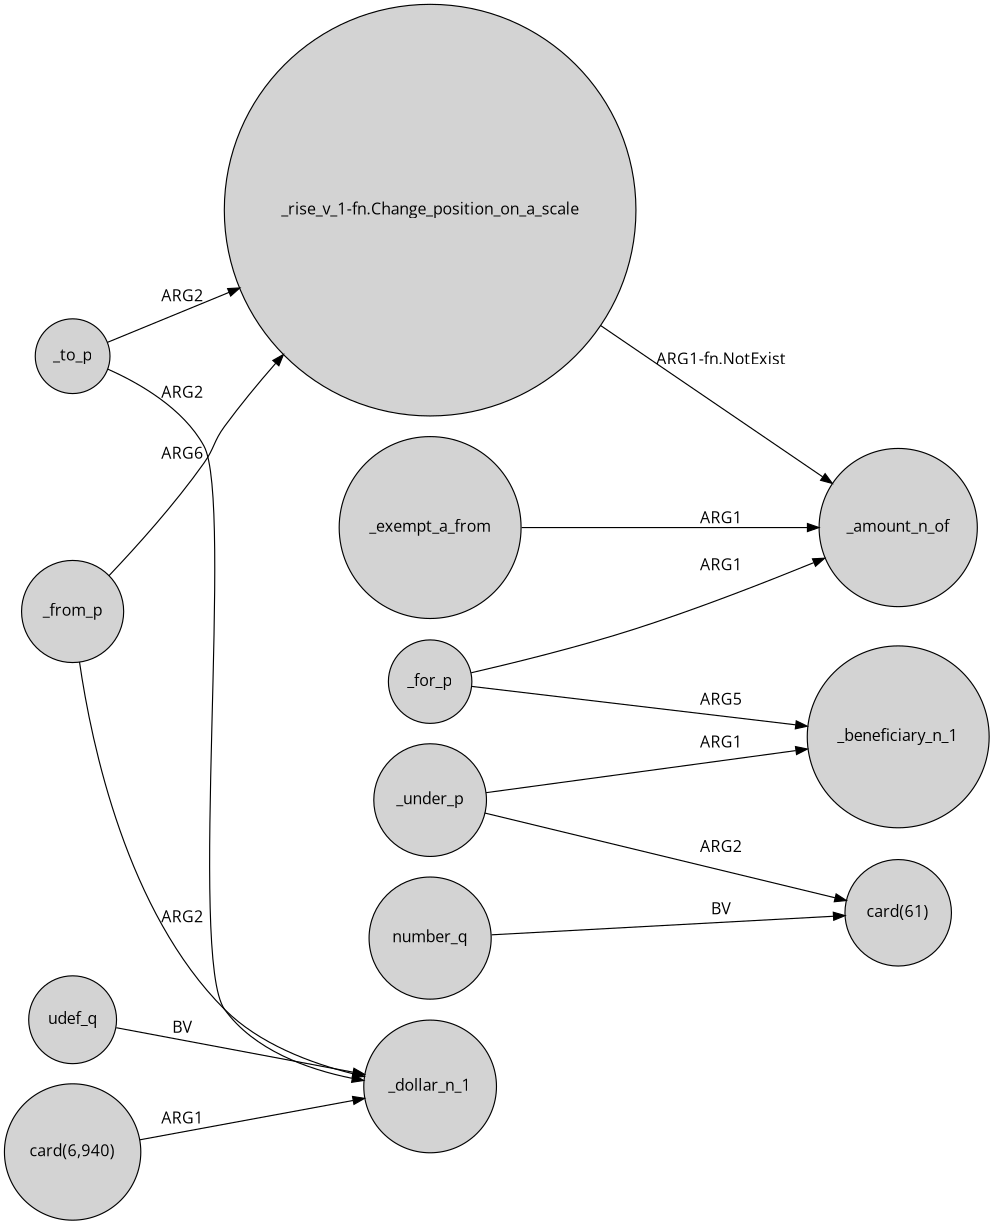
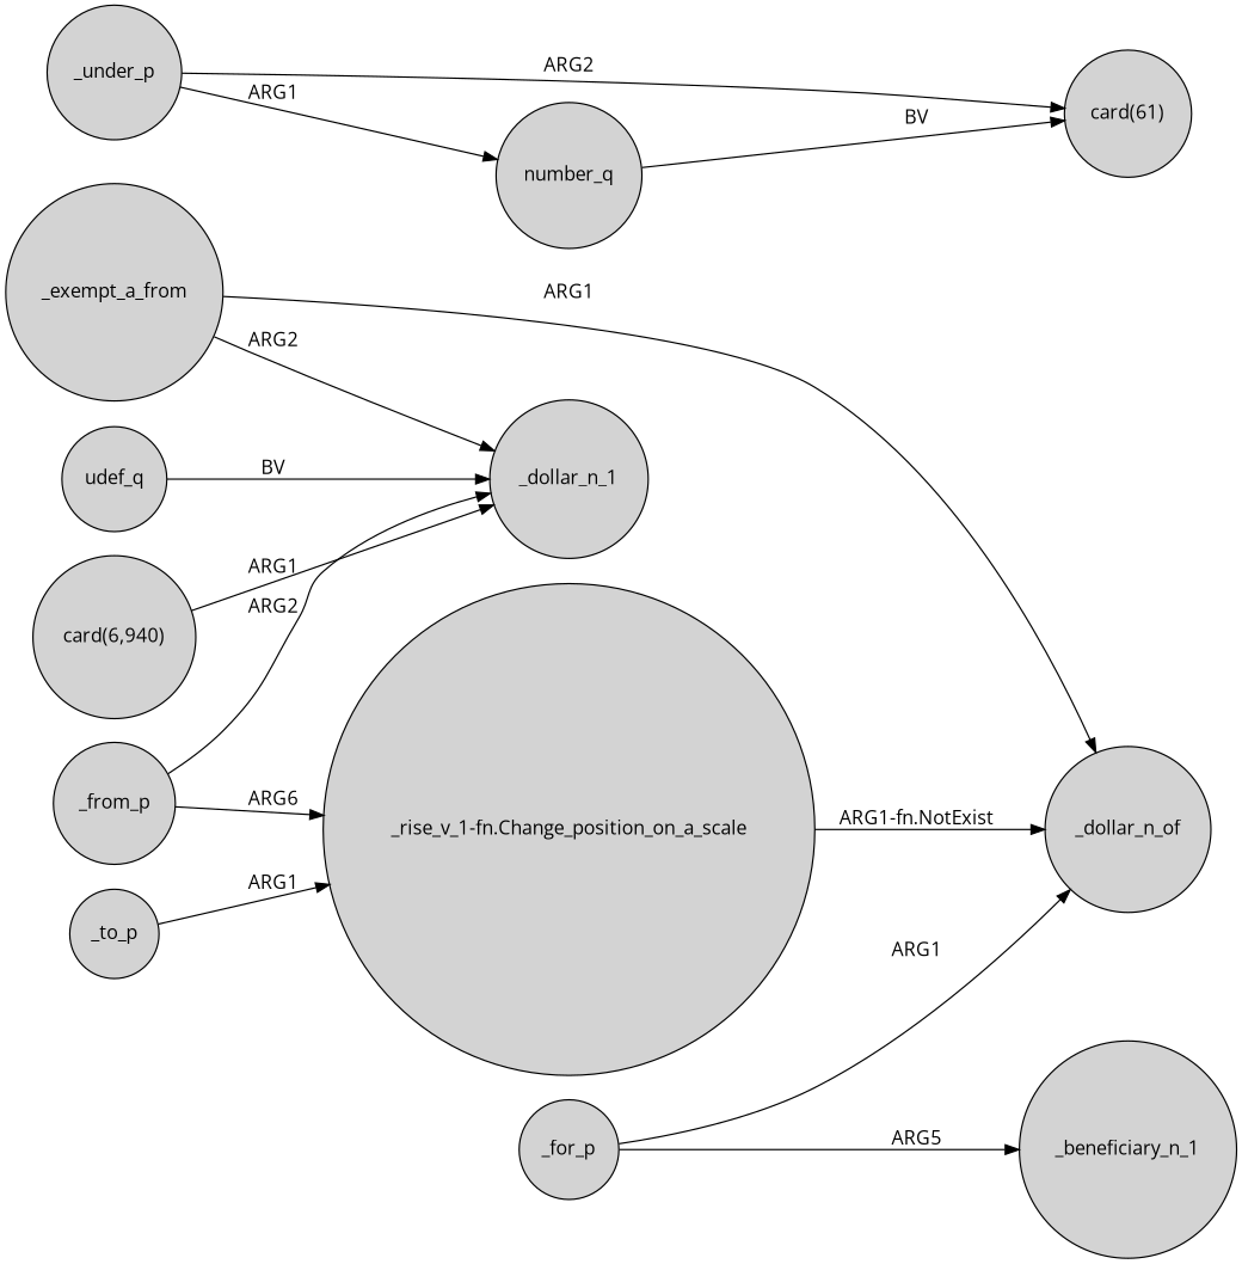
  digraph {
    fontname="Open Sans"
    rankdir=LR
    node [fontname="Open Sans" shape=circle style=filled]
    edge [fontname="Open Sans"]
    "_rise_v_1-fn.Change_position_on_a_scale"
-   _amount_n_of
+   _amount_n_of [label=_dollar_n_of]
    _to_p
    _dollar_n_1
    udef_q
    n6 [label="card(6,940)"]
    _from_p
    _under_p
    _beneficiary_n_1
    n10 [label="card(61)"]
    _exempt_a_from
    _for_p
    number_q
    "_rise_v_1-fn.Change_position_on_a_scale" -> _amount_n_of [label="ARG1-fn.NotExist"]
-   _to_p -> "_rise_v_1-fn.Change_position_on_a_scale" [label=ARG2]
-   _to_p -> _dollar_n_1 [label=ARG2]
+   _to_p -> "_rise_v_1-fn.Change_position_on_a_scale" [label=ARG1]
+   _exempt_a_from -> _dollar_n_1 [label=ARG2]
    udef_q -> _dollar_n_1 [label=BV]
    n6 -> _dollar_n_1 [label=ARG1]
    _from_p -> "_rise_v_1-fn.Change_position_on_a_scale" [label=ARG6]
    _from_p -> _dollar_n_1 [label=ARG2]
-   _under_p -> _beneficiary_n_1 [label=ARG1]
+   _under_p -> number_q [label=ARG1]
    _under_p -> n10 [label=ARG2]
    _exempt_a_from -> _amount_n_of [label=ARG1]
    _for_p -> _amount_n_of [label=ARG1]
    _for_p -> _beneficiary_n_1 [label=ARG5]
    number_q -> n10 [label=BV]
  }
